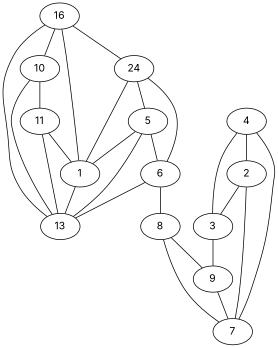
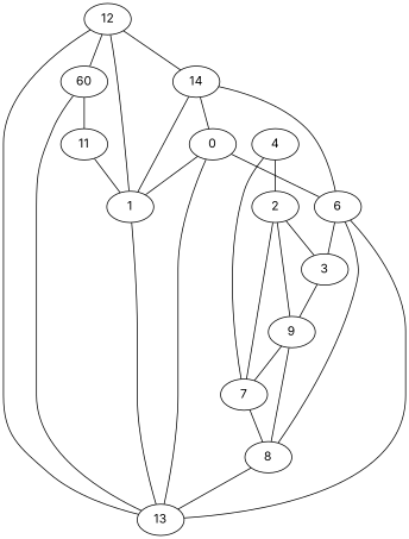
  graph {
    fontname=Inter
    node [aaLength=4 fontname=Inter type=1]
    edge [distance0=29.0087 fontname=Inter frequency=1 type0=2]
    1 [aaLength=12 sequence=PKTAENFRALST type=0]
    13 [sequence=ADKV type=2]
-   10 [aaLength=10 sequence=EPLGRVSFEL]
+   10 [aaLength=10 sequence=EPLGRVSFEL label=60]
    11 [aaLength=8 sequence=TVFFDIAV]
    2 [aaLength=3 sequence=EWL type=0]
    3 [aaLength=8 sequence=MNIVEAME type=0]
    7 [sequence=FFIC]
    9 [aaLength=7 sequence=VFGKVKE]
    8 [sequence=ILSM]
    4 [aaLength=8 sequence=ITIADCGQ]
-   5 [aaLength=5 sequence=FHRII]
+   5 [aaLength=5 sequence=FHRII label=0]
    6 [aaLength=12 sequence=MCQGGDFTRHNG]
-   12 [sequence=VDGE type=2 label=16]
-   14 [sequence=IPGF type=2 label=24]
+   12 [sequence=VDGE type=2]
+   14 [sequence=IPGF type=2]
    1 -- 13 [distance0=13.86863 type0=1]
    10 -- 13 [distance0=19.31184 distance1=1.0 frequency=2 type1=4]
    10 -- 11 [distance0=10.0 type0=1]
    11 -- 1 [distance0=38.39162 type0=3]
-   11 -- 13 [distance0=26.32389]
+   8 -- 13 [distance0=26.32389]
    2 -- 3 [distance0=18.68239 type0=1]
    2 -- 7
+   2 -- 9 [distance1=5.0 frequency=2 type0=3 type1=4]
    3 -- 9 [distance0=35.9068]
    7 -- 8 [distance0=15.0 type0=1]
    9 -- 7 [distance0=16.0 type0=1]
    8 -- 9 [distance0=31.0]
    4 -- 2 [distance0=28.0 type0=1]
-   4 -- 3 [distance0=40.31498]
+   6 -- 3 [distance0=40.31498]
    4 -- 7 [distance0=44.0 type0=3]
    5 -- 1 [distance0=37.1203 type0=3]
    5 -- 13 [distance0=31.32008]
    5 -- 6 [distance0=8.0 type0=1]
    6 -- 13 [distance0=38.43107 type0=3]
    6 -- 8 [distance0=36.0 distance1=24.0 frequency=2 type1=4]
    12 -- 1 [distance0=30.96967 type0=1]
    12 -- 13 [distance0=37.88828]
    12 -- 10 [distance0=0.0 type0=5]
    12 -- 14 [distance0=47.87902 type0=3]
    14 -- 1 [distance0=38.03663 type0=1]
    14 -- 5 [distance0=40.18749]
    14 -- 6 [distance0=40.18749 distance1=0.0 frequency=2 type0=3 type1=5]
  }
